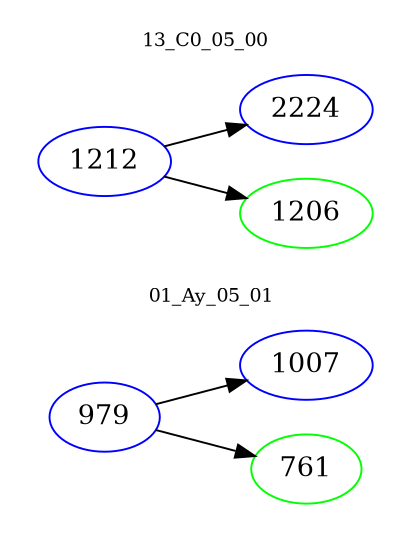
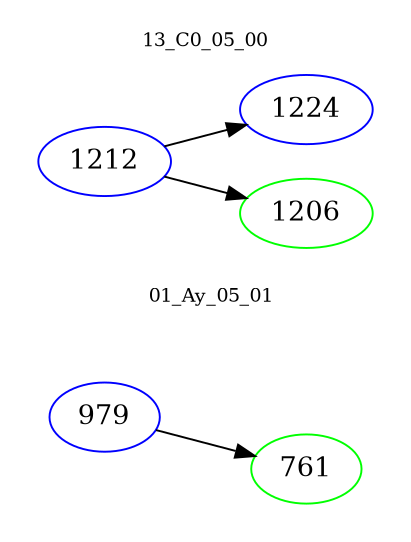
  digraph {
    rankdir=LR
    node [color=blue]
    edge [color=black]
    n1 [label=979]
    n2 [color=green label=761]
-   n3 [label=1007]
    n4 [label=1212]
    n5 [color=green label=1206]
-   n6 [label=2224]
+   n6 [label=1224]
    subgraph cluster_1 {
      color=white
      fontsize=10
      label="01_Ay_05_01"
      n1
      n2
-     n3
    }
    subgraph cluster_2 {
      color=white
      fontsize=10
      label="13_C0_05_00"
      n4
      n5
      n6
    }
    n1 -> n2
-   n1 -> n3
    n4 -> n5
    n4 -> n6
  }
